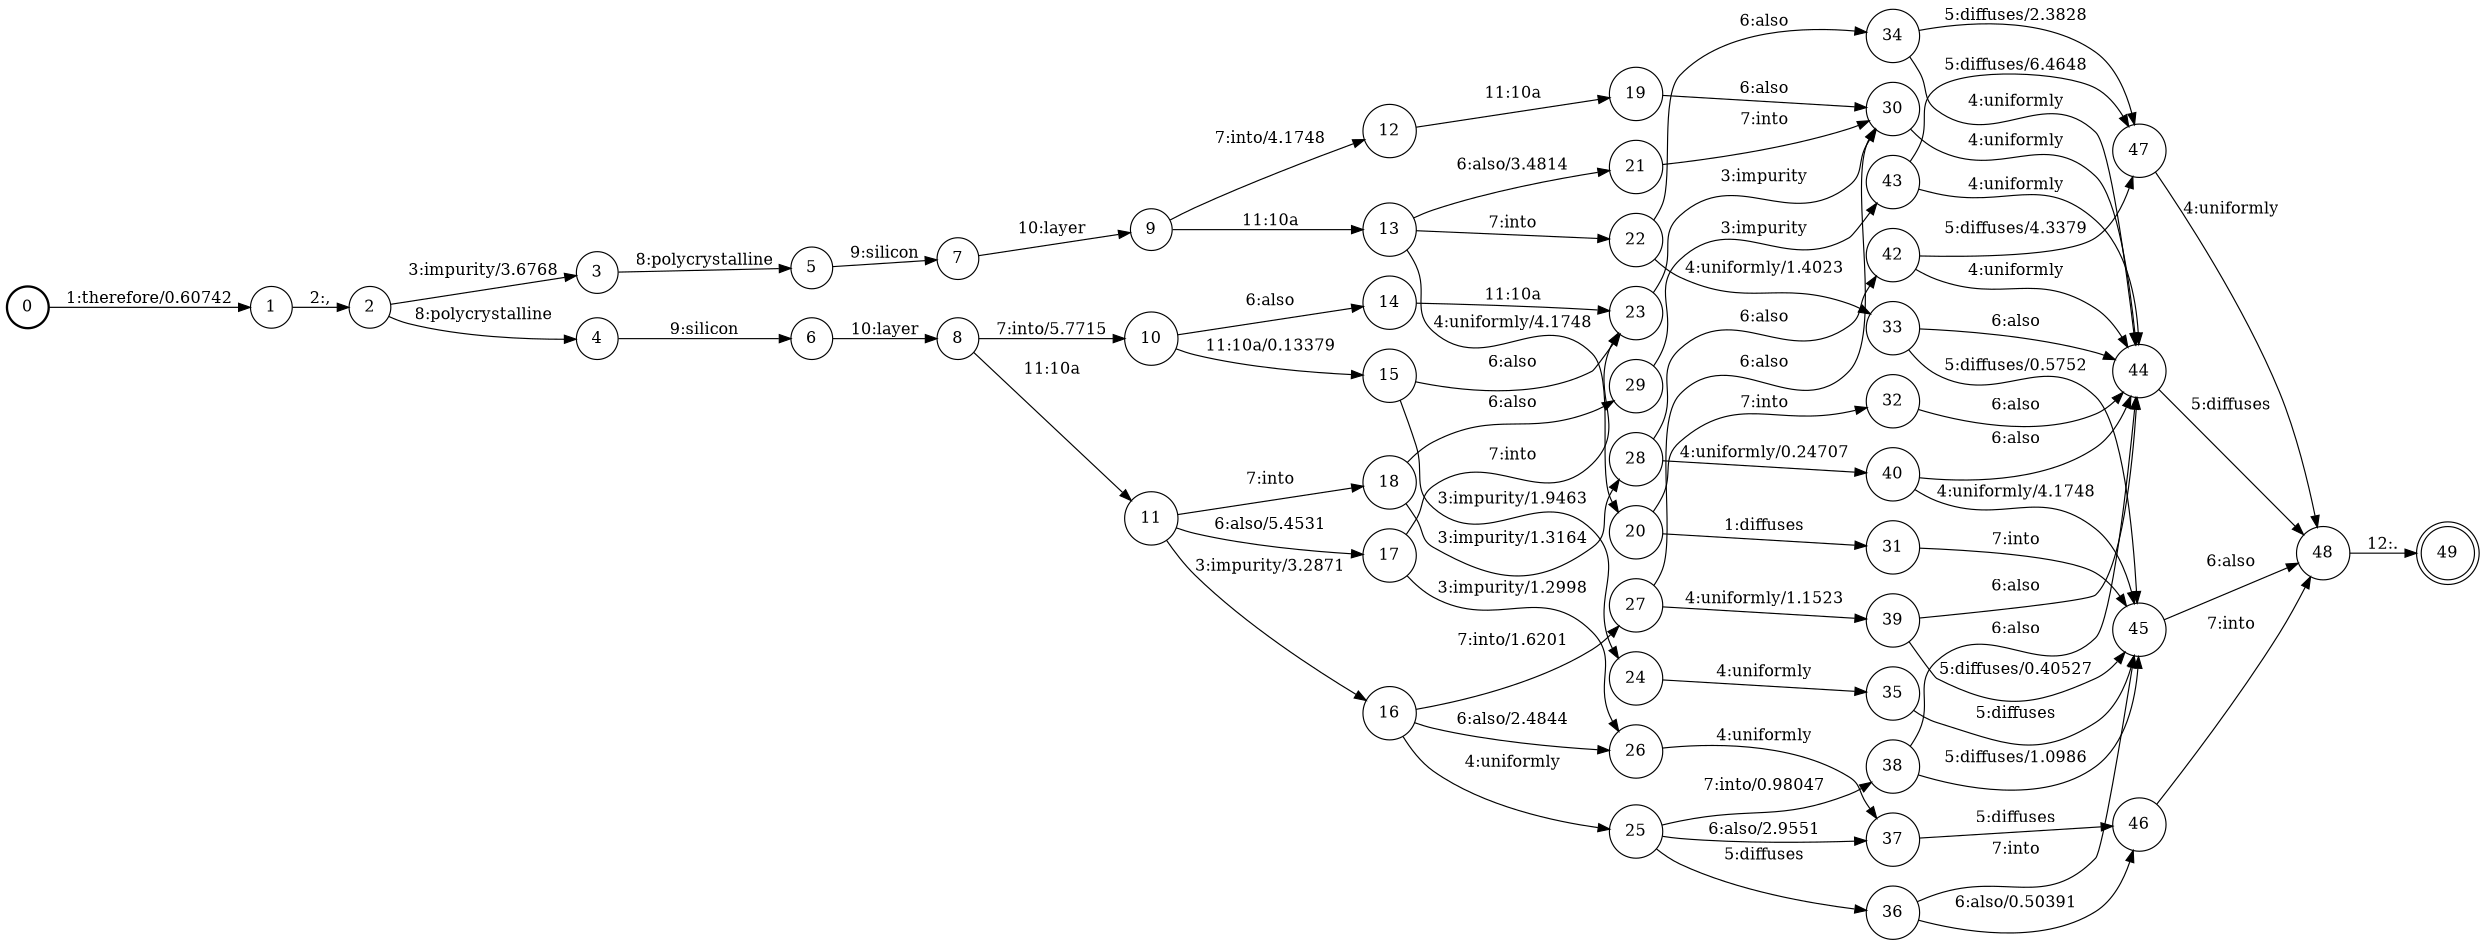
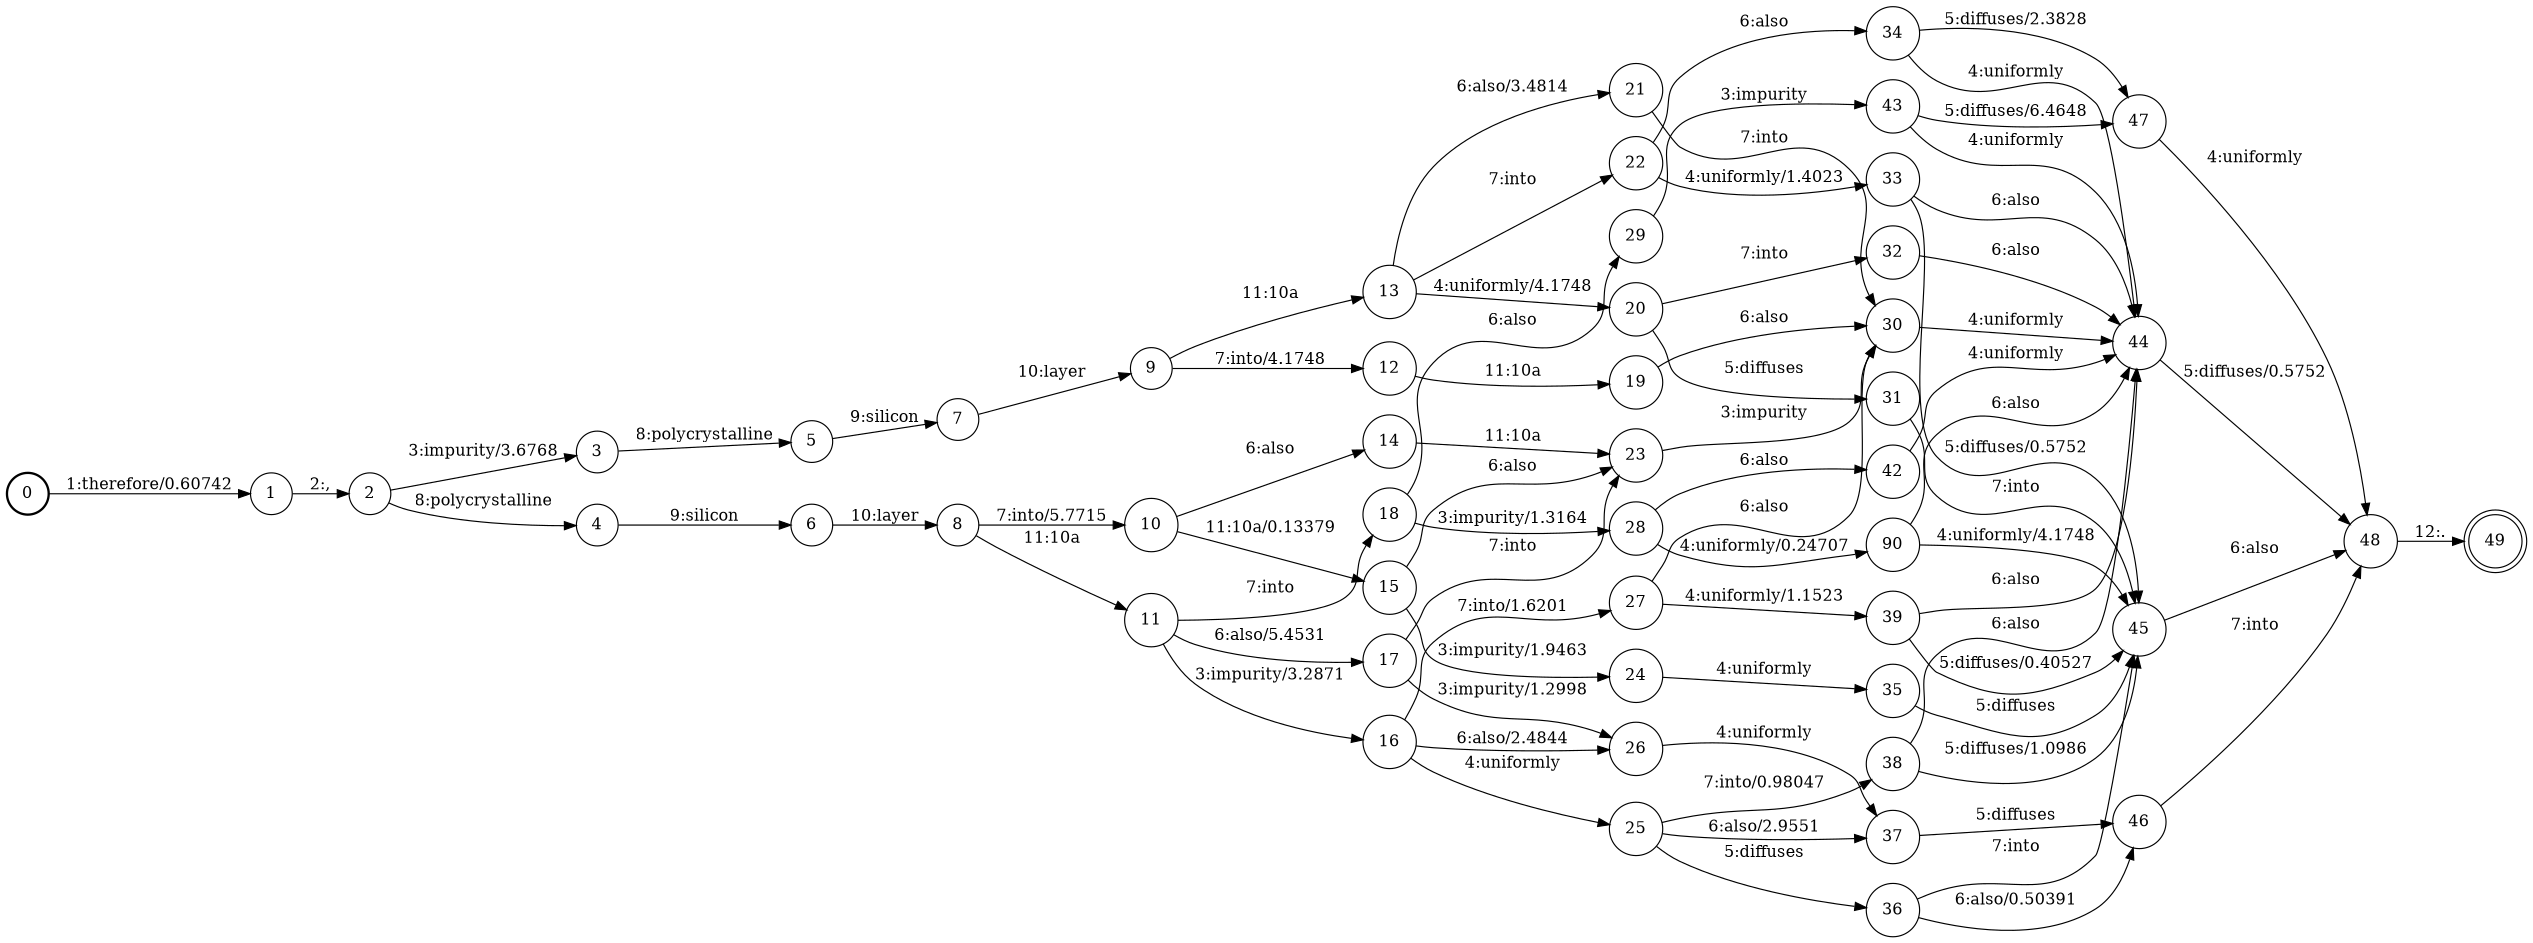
  digraph {
    nodesep=0.25
    rankdir=LR
    ranksep=0.4
    node [fontsize=14 shape=circle style=solid]
    edge [fontsize=14]
    n1 [label=0 style=bold]
    n2 [label=1]
    n3 [label=2]
    n4 [label=3]
    n5 [label=4]
    n6 [label=5]
    n7 [label=6]
    n8 [label=7]
    n9 [label=8]
    n10 [label=9]
    n11 [label=10]
    n12 [label=11]
    n13 [label=12]
    n14 [label=13]
    n15 [label=14]
    n16 [label=15]
    n17 [label=16]
    n18 [label=17]
    n19 [label=18]
    n20 [label=19]
    n21 [label=20]
    n22 [label=21]
    n23 [label=22]
    n24 [label=23]
    n25 [label=24]
    n26 [label=25]
    n27 [label=26]
    n28 [label=27]
    n29 [label=28]
    n30 [label=29]
    n31 [label=30]
    n32 [label=31]
    n33 [label=32]
    n34 [label=33]
    n35 [label=34]
    n36 [label=35]
    n37 [label=36]
    n38 [label=37]
    n39 [label=38]
    n40 [label=39]
-   n41 [label=40]
+   n41 [label=90]
    n42 [label=42]
    n43 [label=43]
    n44 [label=44]
    n45 [label=45]
    n46 [label=47]
    n47 [label=46]
    n48 [label=48]
    n49 [label=49 shape=doublecircle]
    n1 -> n2 [label="1:therefore/0.60742"]
    n2 -> n3 [label="2:,"]
    n3 -> n4 [label="3:impurity/3.6768"]
    n3 -> n5 [label="8:polycrystalline"]
    n4 -> n6 [label="8:polycrystalline"]
    n5 -> n7 [label="9:silicon"]
    n6 -> n8 [label="9:silicon"]
    n7 -> n9 [label="10:layer"]
    n8 -> n10 [label="10:layer"]
    n9 -> n11 [label="7:into/5.7715"]
    n9 -> n12 [label="11:10a"]
    n10 -> n13 [label="7:into/4.1748"]
    n10 -> n14 [label="11:10a"]
    n11 -> n15 [label="6:also"]
    n11 -> n16 [label="11:10a/0.13379"]
    n12 -> n17 [label="3:impurity/3.2871"]
    n12 -> n18 [label="6:also/5.4531"]
    n12 -> n19 [label="7:into"]
    n13 -> n20 [label="11:10a"]
    n14 -> n21 [label="4:uniformly/4.1748"]
    n14 -> n22 [label="6:also/3.4814"]
    n14 -> n23 [label="7:into"]
    n15 -> n24 [label="11:10a"]
    n16 -> n24 [label="6:also"]
    n16 -> n25 [label="3:impurity/1.9463"]
    n17 -> n26 [label="4:uniformly"]
    n17 -> n27 [label="6:also/2.4844"]
    n17 -> n28 [label="7:into/1.6201"]
    n18 -> n24 [label="7:into"]
    n18 -> n27 [label="3:impurity/1.2998"]
    n19 -> n29 [label="3:impurity/1.3164"]
    n19 -> n30 [label="6:also"]
    n20 -> n31 [label="6:also"]
-   n21 -> n32 [label="1:diffuses"]
+   n21 -> n32 [label="5:diffuses"]
    n21 -> n33 [label="7:into"]
    n22 -> n31 [label="7:into"]
    n23 -> n34 [label="4:uniformly/1.4023"]
    n23 -> n35 [label="6:also"]
    n24 -> n31 [label="3:impurity"]
    n25 -> n36 [label="4:uniformly"]
    n26 -> n37 [label="5:diffuses"]
    n26 -> n38 [label="6:also/2.9551"]
    n26 -> n39 [label="7:into/0.98047"]
    n27 -> n38 [label="4:uniformly"]
    n28 -> n31 [label="6:also"]
    n28 -> n40 [label="4:uniformly/1.1523"]
    n29 -> n41 [label="4:uniformly/0.24707"]
    n29 -> n42 [label="6:also"]
    n30 -> n43 [label="3:impurity"]
    n31 -> n44 [label="4:uniformly"]
    n32 -> n45 [label="7:into"]
    n33 -> n44 [label="6:also"]
    n34 -> n44 [label="6:also"]
    n34 -> n45 [label="5:diffuses/0.5752"]
    n35 -> n44 [label="4:uniformly"]
    n35 -> n46 [label="5:diffuses/2.3828"]
    n36 -> n45 [label="5:diffuses"]
    n37 -> n45 [label="7:into"]
    n37 -> n47 [label="6:also/0.50391"]
    n38 -> n47 [label="5:diffuses"]
    n39 -> n44 [label="6:also"]
    n39 -> n45 [label="5:diffuses/1.0986"]
    n40 -> n44 [label="6:also"]
    n40 -> n45 [label="5:diffuses/0.40527"]
    n41 -> n44 [label="6:also"]
    n41 -> n45 [label="4:uniformly/4.1748"]
    n42 -> n44 [label="4:uniformly"]
-   n42 -> n46 [label="5:diffuses/4.3379"]
    n43 -> n44 [label="4:uniformly"]
    n43 -> n46 [label="5:diffuses/6.4648"]
-   n44 -> n48 [label="5:diffuses"]
+   n44 -> n48 [label="5:diffuses/0.5752"]
    n45 -> n48 [label="6:also"]
    n46 -> n48 [label="4:uniformly"]
    n47 -> n48 [label="7:into"]
    n48 -> n49 [label="12:."]
  }
